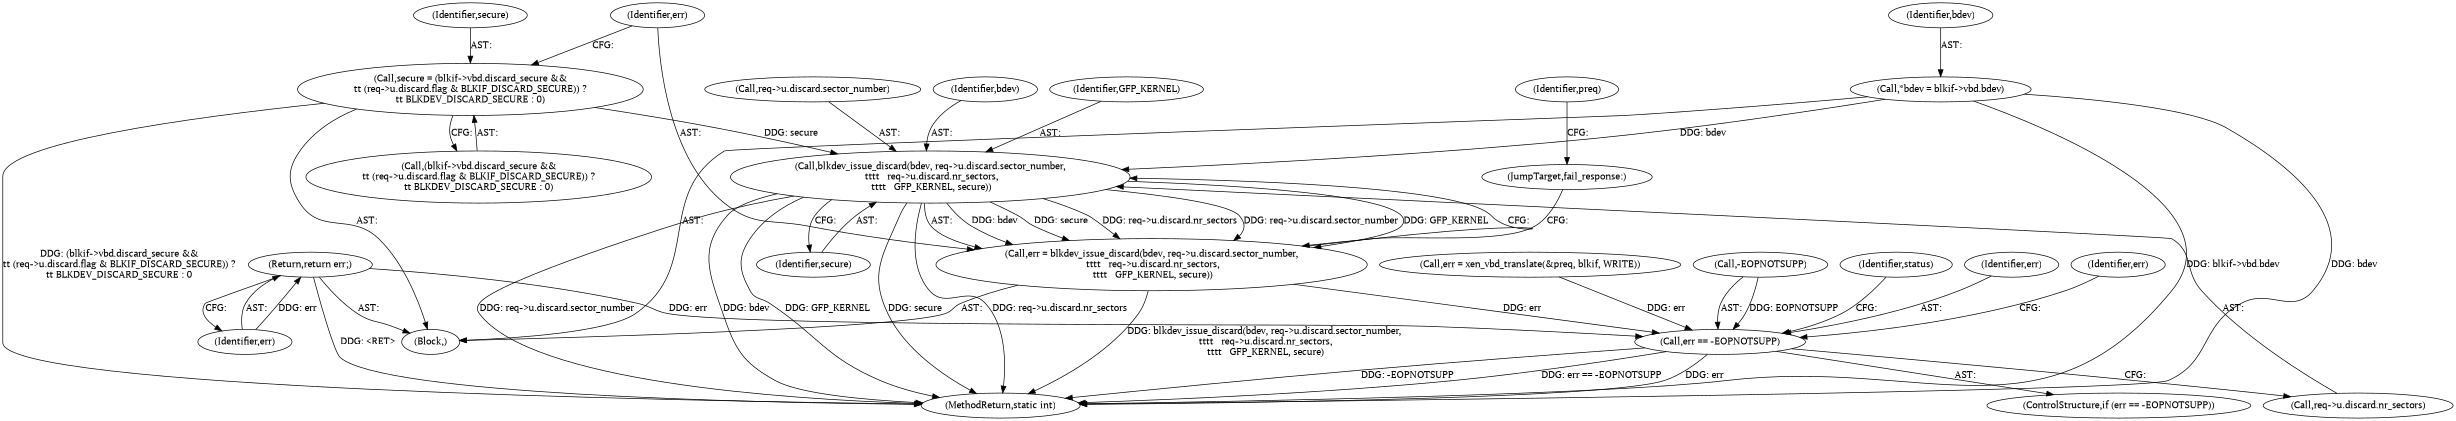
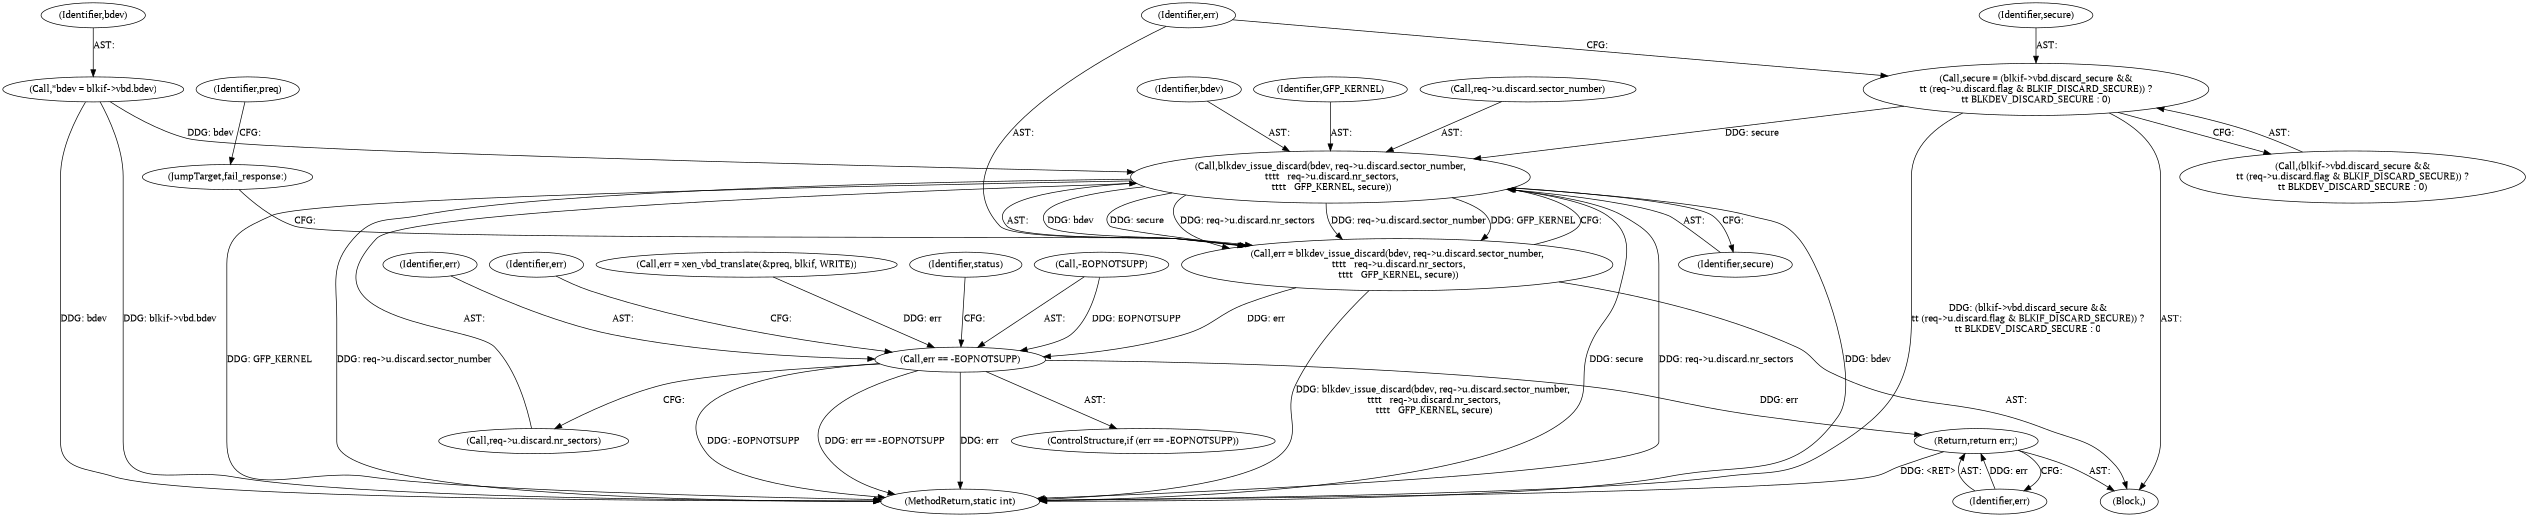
  digraph {
    fontname="PT Serif"
    node [fontname="PT Serif"]
    edge [fontname="PT Serif"]
    n1 [label="(Call,blkdev_issue_discard(bdev, req->u.discard.sector_number,\n \t\t\t\t   req->u.discard.nr_sectors,\n \t\t\t\t   GFP_KERNEL, secure))"]
    n2 [label="(Call,err = blkdev_issue_discard(bdev, req->u.discard.sector_number,\n \t\t\t\t   req->u.discard.nr_sectors,\n \t\t\t\t   GFP_KERNEL, secure))"]
    n3 [label="(Identifier,secure)"]
    n4 [label="(MethodReturn,static int)"]
    n5 [label="(Block,)"]
    n6 [label="(Call,err == -EOPNOTSUPP)"]
    n7 [label="(Call,*bdev = blkif->vbd.bdev)"]
    n8 [label="(Call,secure = (blkif->vbd.discard_secure &&\n\t\t (req->u.discard.flag & BLKIF_DISCARD_SECURE)) ?\n\t\t BLKDEV_DISCARD_SECURE : 0)"]
    n9 [label="(Call,(blkif->vbd.discard_secure &&\n\t\t (req->u.discard.flag & BLKIF_DISCARD_SECURE)) ?\n\t\t BLKDEV_DISCARD_SECURE : 0)"]
    n10 [label="(Return,return err;)"]
    n11 [label="(ControlStructure,if (err == -EOPNOTSUPP))"]
    n12 [label="(Call,req->u.discard.nr_sectors)"]
    n13 [label="(Identifier,err)"]
    n14 [label="(Call,-EOPNOTSUPP)"]
    n15 [label="(Identifier,secure)"]
    n16 [label="(Identifier,status)"]
    n17 [label="(Call,req->u.discard.sector_number)"]
    n18 [label="(Identifier,bdev)"]
    n19 [label="(Identifier,GFP_KERNEL)"]
    n20 [label="(JumpTarget,fail_response:)"]
    n21 [label="(Identifier,err)"]
    n22 [label="(Identifier,bdev)"]
    n23 [label="(Identifier,err)"]
    n24 [label="(Identifier,err)"]
    n25 [label="(Identifier,preq)"]
    n26 [label="(Call,err = xen_vbd_translate(&preq, blkif, WRITE))"]
    n1 -> n2 [label="AST: "]
    n1 -> n2 [label="DDG: bdev"]
    n1 -> n2 [label="DDG: secure"]
    n1 -> n2 [label="DDG: req->u.discard.nr_sectors"]
    n1 -> n2 [label="DDG: req->u.discard.sector_number"]
    n1 -> n2 [label="DDG: GFP_KERNEL"]
    n1 -> n3 [label="CFG: "]
    n1 -> n4 [label="DDG: req->u.discard.sector_number"]
    n1 -> n4 [label="DDG: bdev"]
    n1 -> n4 [label="DDG: GFP_KERNEL"]
    n1 -> n4 [label="DDG: secure"]
    n1 -> n4 [label="DDG: req->u.discard.nr_sectors"]
    n2 -> n1 [label="CFG: "]
    n2 -> n4 [label="DDG: blkdev_issue_discard(bdev, req->u.discard.sector_number,\n \t\t\t\t   req->u.discard.nr_sectors,\n \t\t\t\t   GFP_KERNEL, secure)"]
    n2 -> n5 [label="AST: "]
    n2 -> n6 [label="DDG: err"]
    n3 -> n1 [label="AST: "]
    n6 -> n4 [label="DDG: -EOPNOTSUPP"]
    n6 -> n4 [label="DDG: err == -EOPNOTSUPP"]
    n6 -> n4 [label="DDG: err"]
-   n10 -> n6 [label="DDG: err"]
+   n6 -> n10 [label="DDG: err"]
    n6 -> n11 [label="AST: "]
    n6 -> n12 [label="CFG: "]
    n7 -> n1 [label="DDG: bdev"]
    n7 -> n4 [label="DDG: bdev"]
    n7 -> n4 [label="DDG: blkif->vbd.bdev"]
-   n7 -> n5 [label="AST: "]
    n8 -> n1 [label="DDG: secure"]
    n8 -> n4 [label="DDG: (blkif->vbd.discard_secure &&\n\t\t (req->u.discard.flag & BLKIF_DISCARD_SECURE)) ?\n\t\t BLKDEV_DISCARD_SECURE : 0"]
    n8 -> n5 [label="AST: "]
    n8 -> n9 [label="CFG: "]
    n9 -> n8 [label="AST: "]
    n10 -> n4 [label="DDG: <RET>"]
    n10 -> n5 [label="AST: "]
    n10 -> n13 [label="CFG: "]
    n12 -> n1 [label="AST: "]
    n13 -> n10 [label="AST: "]
    n13 -> n10 [label="DDG: err"]
    n14 -> n6 [label="AST: "]
    n14 -> n6 [label="DDG: EOPNOTSUPP"]
    n15 -> n8 [label="AST: "]
    n16 -> n6 [label="CFG: "]
    n17 -> n1 [label="AST: "]
    n18 -> n1 [label="AST: "]
    n19 -> n1 [label="AST: "]
    n20 -> n2 [label="CFG: "]
    n21 -> n6 [label="AST: "]
    n22 -> n7 [label="AST: "]
    n23 -> n2 [label="AST: "]
    n23 -> n8 [label="CFG: "]
    n24 -> n6 [label="CFG: "]
    n25 -> n20 [label="CFG: "]
    n26 -> n6 [label="DDG: err"]
  }
